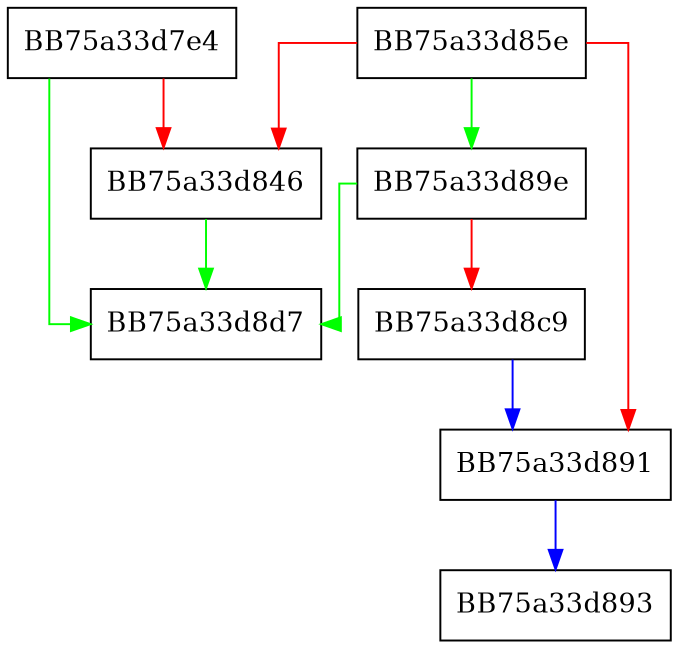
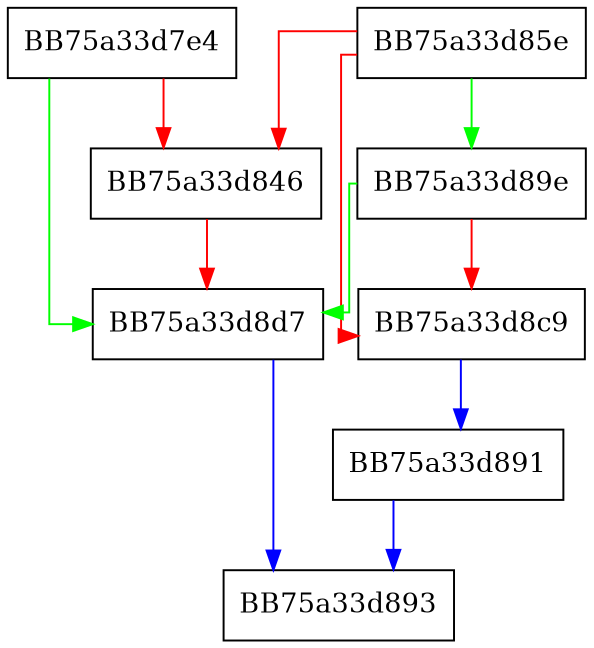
  digraph {
    splines=ortho
    node [shape=box]
    edge [color=green]
    BB75a33d7e4
    BB75a33d8d7
    BB75a33d846
    BB75a33d893
    BB75a33d85e
    BB75a33d89e
    BB75a33d891
    BB75a33d8c9
    BB75a33d7e4 -> BB75a33d8d7
    BB75a33d7e4 -> BB75a33d846 [color=red]
-   BB75a33d846 -> BB75a33d8d7
+   BB75a33d8d7 -> BB75a33d893 [color=blue]
+   BB75a33d846 -> BB75a33d8d7 [color=red]
    BB75a33d85e -> BB75a33d846 [color=red]
    BB75a33d85e -> BB75a33d89e
-   BB75a33d85e -> BB75a33d891 [color=red]
+   BB75a33d85e -> BB75a33d8c9 [color=red]
    BB75a33d89e -> BB75a33d8d7
    BB75a33d89e -> BB75a33d8c9 [color=red]
    BB75a33d891 -> BB75a33d893 [color=blue]
    BB75a33d8c9 -> BB75a33d891 [color=blue]
  }
